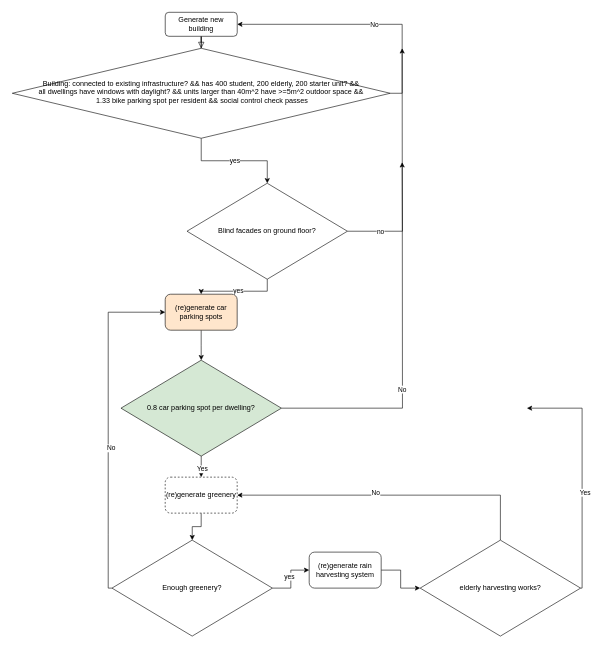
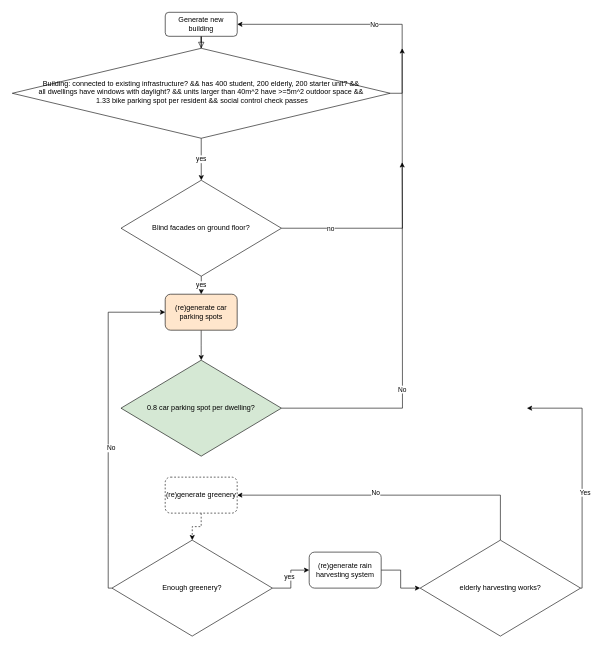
  <mxCell id="0" />
  <mxCell id="1" parent="0" />
  <mxCell id="2" value="" style="rounded=0;html=1;jettySize=auto;orthogonalLoop=1;fontSize=11;endArrow=block;endFill=0;endSize=8;strokeWidth=1;shadow=0;labelBackgroundColor=none;edgeStyle=orthogonalEdgeStyle;" parent="1" source="3" target="7" edge="1"><mxGeometry relative="1" as="geometry" /></mxCell>
  <mxCell id="3" value="Generate new building" style="rounded=1;whiteSpace=wrap;html=1;fontSize=12;glass=0;strokeWidth=1;shadow=0;" parent="1" vertex="1"><mxGeometry x="275" width="120" height="40" as="geometry" y="20" /></mxCell>
  <mxCell id="4" style="edgeStyle=orthogonalEdgeStyle;rounded=0;orthogonalLoop=1;jettySize=auto;html=1;exitX=1;exitY=0.5;exitDx=0;exitDy=0;entryX=1;entryY=0.5;entryDx=0;entryDy=0;" parent="1" source="7" target="3" edge="1"><mxGeometry relative="1" as="geometry" /></mxCell>
  <mxCell id="5" value="No" style="edgeLabel;html=1;align=center;verticalAlign=middle;resizable=0;points=[];" parent="4" vertex="1" connectable="0"><mxGeometry x="-0.112" relative="1" as="geometry"><mxPoint as="offset" /></mxGeometry></mxCell>
  <mxCell id="6" value="yes" style="edgeStyle=orthogonalEdgeStyle;rounded=0;orthogonalLoop=1;jettySize=auto;html=1;" parent="1" source="7" target="32" edge="1"><mxGeometry relative="1" as="geometry" /></mxCell>
  <mxCell id="7" value="Building: connected to existing infrastructure? &amp;amp;&amp;amp; has 400 student, 200 elderly, 200 starter unit? &amp;amp;&amp;amp;&lt;br&gt;all dwellings have windows with daylight? &amp;amp;&amp;amp; units larger than 40m^2 have &amp;gt;=5m^2 outdoor space &amp;amp;&amp;amp;&lt;br&gt;&amp;nbsp;1.33 bike parking spot per resident &amp;amp;&amp;amp; social control check passes" style="rhombus;whiteSpace=wrap;html=1;shadow=0;fontFamily=Helvetica;fontSize=12;align=center;strokeWidth=1;spacing=6;spacingTop=-4;" parent="1" vertex="1"><mxGeometry x="20" y="80" width="630" height="150" as="geometry" /></mxCell>
  <mxCell id="8" style="edgeStyle=orthogonalEdgeStyle;rounded=0;orthogonalLoop=1;jettySize=auto;html=1;" parent="1" source="12" edge="1"><mxGeometry relative="1" as="geometry"><mxPoint x="670" y="80" as="targetPoint" /></mxGeometry></mxCell>
  <mxCell id="9" value="No" style="edgeLabel;html=1;align=center;verticalAlign=middle;resizable=0;points=[];" parent="8" vertex="1" connectable="0"><mxGeometry x="-0.42" y="1" relative="1" as="geometry"><mxPoint as="offset" /></mxGeometry></mxCell>
- <mxCell id="10" style="edgeStyle=orthogonalEdgeStyle;rounded=0;orthogonalLoop=1;jettySize=auto;html=1;entryX=0.5;entryY=0;entryDx=0;entryDy=0;" parent="1" source="12" target="26" edge="1"><mxGeometry relative="1" as="geometry"><mxPoint x="334.92" y="900" as="targetPoint" /></mxGeometry></mxCell>
- <mxCell id="11" value="Yes" style="edgeLabel;html=1;align=center;verticalAlign=middle;resizable=0;points=[];" parent="10" vertex="1" connectable="0"><mxGeometry x="0.278" y="2" relative="1" as="geometry"><mxPoint as="offset" /></mxGeometry></mxCell>
  <mxCell id="12" value="0.8 car parking spot per dwelling?" style="rhombus;whiteSpace=wrap;html=1;fillColor=#d5e8d4;" parent="1" vertex="1"><mxGeometry x="201.17" y="600" width="267.5" height="160" as="geometry" /></mxCell>
  <mxCell id="13" style="edgeStyle=orthogonalEdgeStyle;rounded=0;orthogonalLoop=1;jettySize=auto;html=1;entryX=0;entryY=0.5;entryDx=0;entryDy=0;" parent="1" source="17" target="19" edge="1"><mxGeometry relative="1" as="geometry"><mxPoint x="89.92" y="760" as="targetPoint" /><Array as="points"><mxPoint x="179.92" y="890" /><mxPoint x="179.92" y="680" /><mxPoint x="180.92" y="520" /></Array></mxGeometry></mxCell>
  <mxCell id="14" value="No" style="edgeLabel;html=1;align=center;verticalAlign=middle;resizable=0;points=[];" parent="13" vertex="1" connectable="0"><mxGeometry x="-0.146" y="-4" relative="1" as="geometry"><mxPoint x="1" as="offset" /></mxGeometry></mxCell>
  <mxCell id="15" style="edgeStyle=orthogonalEdgeStyle;rounded=0;orthogonalLoop=1;jettySize=auto;html=1;entryX=0;entryY=0.5;entryDx=0;entryDy=0;" edge="1" parent="1" source="17" target="28"><mxGeometry relative="1" as="geometry" /></mxCell>
  <mxCell id="16" value="yes" style="edgeLabel;html=1;align=center;verticalAlign=middle;resizable=0;points=[];" vertex="1" connectable="0" parent="15"><mxGeometry x="0.089" y="3" relative="1" as="geometry"><mxPoint as="offset" /></mxGeometry></mxCell>
  <mxCell id="17" value="Enough greenery?" style="rhombus;whiteSpace=wrap;html=1;" parent="1" vertex="1"><mxGeometry x="186.17" y="900" width="267.5" height="160" as="geometry" /></mxCell>
  <mxCell id="18" style="edgeStyle=orthogonalEdgeStyle;rounded=0;orthogonalLoop=1;jettySize=auto;html=1;" parent="1" source="19" target="12" edge="1"><mxGeometry relative="1" as="geometry" /></mxCell>
  <mxCell id="19" value="(re)generate car parking spots" style="rounded=1;whiteSpace=wrap;html=1;fillColor=#ffe6cc;" parent="1" vertex="1"><mxGeometry x="274.92" y="490" width="120" height="60" as="geometry" /></mxCell>
  <mxCell id="20" style="edgeStyle=orthogonalEdgeStyle;rounded=0;orthogonalLoop=1;jettySize=auto;html=1;entryX=1;entryY=0.5;entryDx=0;entryDy=0;exitX=0.5;exitY=0;exitDx=0;exitDy=0;" parent="1" source="24" target="26" edge="1"><mxGeometry relative="1" as="geometry"><Array as="points"><mxPoint x="834" y="825" /></Array><mxPoint x="550" y="1120" as="sourcePoint" /></mxGeometry></mxCell>
  <mxCell id="21" value="No" style="edgeLabel;html=1;align=center;verticalAlign=middle;resizable=0;points=[];" parent="20" vertex="1" connectable="0"><mxGeometry x="0.1" y="-5" relative="1" as="geometry"><mxPoint as="offset" /></mxGeometry></mxCell>
  <mxCell id="22" style="edgeStyle=orthogonalEdgeStyle;rounded=0;orthogonalLoop=1;jettySize=auto;html=1;" edge="1" parent="1" source="24" target="33"><mxGeometry relative="1" as="geometry"><mxPoint x="970" y="670" as="targetPoint" /><Array as="points"><mxPoint x="970" y="980" /><mxPoint x="970" y="680" /></Array></mxGeometry></mxCell>
  <mxCell id="23" value="Yes" style="edgeLabel;html=1;align=center;verticalAlign=middle;resizable=0;points=[];" vertex="1" connectable="0" parent="22"><mxGeometry x="-0.178" y="-4" relative="1" as="geometry"><mxPoint as="offset" /></mxGeometry></mxCell>
  <mxCell id="24" value="elderly harvesting works?" style="rhombus;whiteSpace=wrap;html=1;" parent="1" vertex="1"><mxGeometry x="700" y="900" width="267.5" height="160" as="geometry" /></mxCell>
- <mxCell id="25" style="edgeStyle=orthogonalEdgeStyle;rounded=0;orthogonalLoop=1;jettySize=auto;html=1;" parent="1" source="26" target="17" edge="1"><mxGeometry relative="1" as="geometry" /></mxCell>
+ <mxCell id="25" style="edgeStyle=orthogonalEdgeStyle;rounded=0;orthogonalLoop=1;jettySize=auto;html=1;dashed=1;" parent="1" source="26" target="17" edge="1"><mxGeometry relative="1" as="geometry" /></mxCell>
  <mxCell id="26" value="(re)generate greenery" style="rounded=1;whiteSpace=wrap;html=1;dashed=1;" parent="1" vertex="1"><mxGeometry x="274.92" y="795" width="120" height="60" as="geometry" /></mxCell>
  <mxCell id="27" style="edgeStyle=orthogonalEdgeStyle;rounded=0;orthogonalLoop=1;jettySize=auto;html=1;entryX=0;entryY=0.5;entryDx=0;entryDy=0;" edge="1" parent="1" source="28" target="24"><mxGeometry relative="1" as="geometry" /></mxCell>
  <mxCell id="28" value="(re)generate rain harvesting system" style="rounded=1;whiteSpace=wrap;html=1;" parent="1" vertex="1"><mxGeometry x="515" y="920" width="120" height="60" as="geometry" /></mxCell>
  <mxCell id="29" style="edgeStyle=orthogonalEdgeStyle;rounded=0;orthogonalLoop=1;jettySize=auto;html=1;" parent="1" source="32" edge="1"><mxGeometry relative="1" as="geometry"><mxPoint x="670" y="270" as="targetPoint" /></mxGeometry></mxCell>
  <mxCell id="30" value="no" style="edgeLabel;html=1;align=center;verticalAlign=middle;resizable=0;points=[];" parent="29" vertex="1" connectable="0"><mxGeometry x="-0.471" relative="1" as="geometry"><mxPoint as="offset" /></mxGeometry></mxCell>
  <mxCell id="31" value="yes" style="edgeStyle=orthogonalEdgeStyle;rounded=0;orthogonalLoop=1;jettySize=auto;html=1;" parent="1" source="32" target="19" edge="1"><mxGeometry relative="1" as="geometry" /></mxCell>
- <mxCell id="32" value="Blind facades on ground floor?" style="rhombus;whiteSpace=wrap;html=1;" parent="1" vertex="1"><mxGeometry x="311.25" y="305" width="267.5" height="160" as="geometry" /></mxCell>
+ <mxCell id="32" value="Blind facades on ground floor?" style="rhombus;whiteSpace=wrap;html=1;" parent="1" vertex="1"><mxGeometry x="201.25" y="300" width="267.5" height="160" as="geometry" /></mxCell>
  <mxCell id="33" value="" style="shape=image;html=1;verticalAlign=top;verticalLabelPosition=bottom;labelBackgroundColor=#ffffff;imageAspect=0;aspect=fixed;image=https://cdn3.iconfinder.com/data/icons/essential-pack/32/34-Happy_and_Smile-128.png" parent="1" vertex="1"><mxGeometry x="750" y="616" width="128" height="128" as="geometry" /></mxCell>
